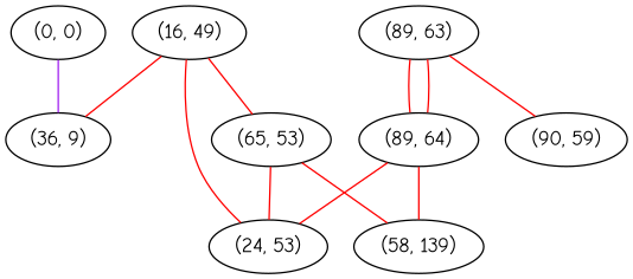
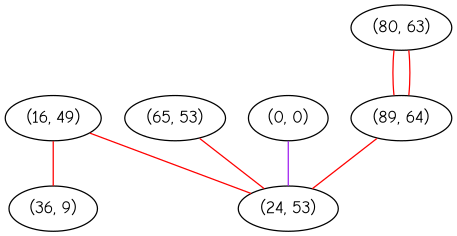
  graph {
    fontname="Comic Neue"
    node [fontname="Comic Neue"]
    edge [color=red fontname="Comic Neue" weight=1]
    "(16, 49)"
    "(36, 9)"
    n3 [label="(65, 53)"]
    "(24, 53)"
-   "(58, 139)"
    "(0, 0)"
-   "(89, 63)"
+   "(89, 63)" [label="(80, 63)"]
    "(89, 64)"
-   "(90, 59)"
    "(16, 49)" -- "(36, 9)"
-   "(16, 49)" -- n3
    "(16, 49)" -- "(24, 53)"
    n3 -- "(24, 53)"
-   n3 -- "(58, 139)"
-   "(0, 0)" -- "(36, 9)" [color=purple weight=4]
+   "(0, 0)" -- "(24, 53)" [color=purple weight=4]
    "(89, 63)" -- "(89, 64)"
    "(89, 63)" -- "(89, 64)"
-   "(89, 63)" -- "(90, 59)"
    "(89, 64)" -- "(24, 53)"
-   "(89, 64)" -- "(58, 139)"
  }
